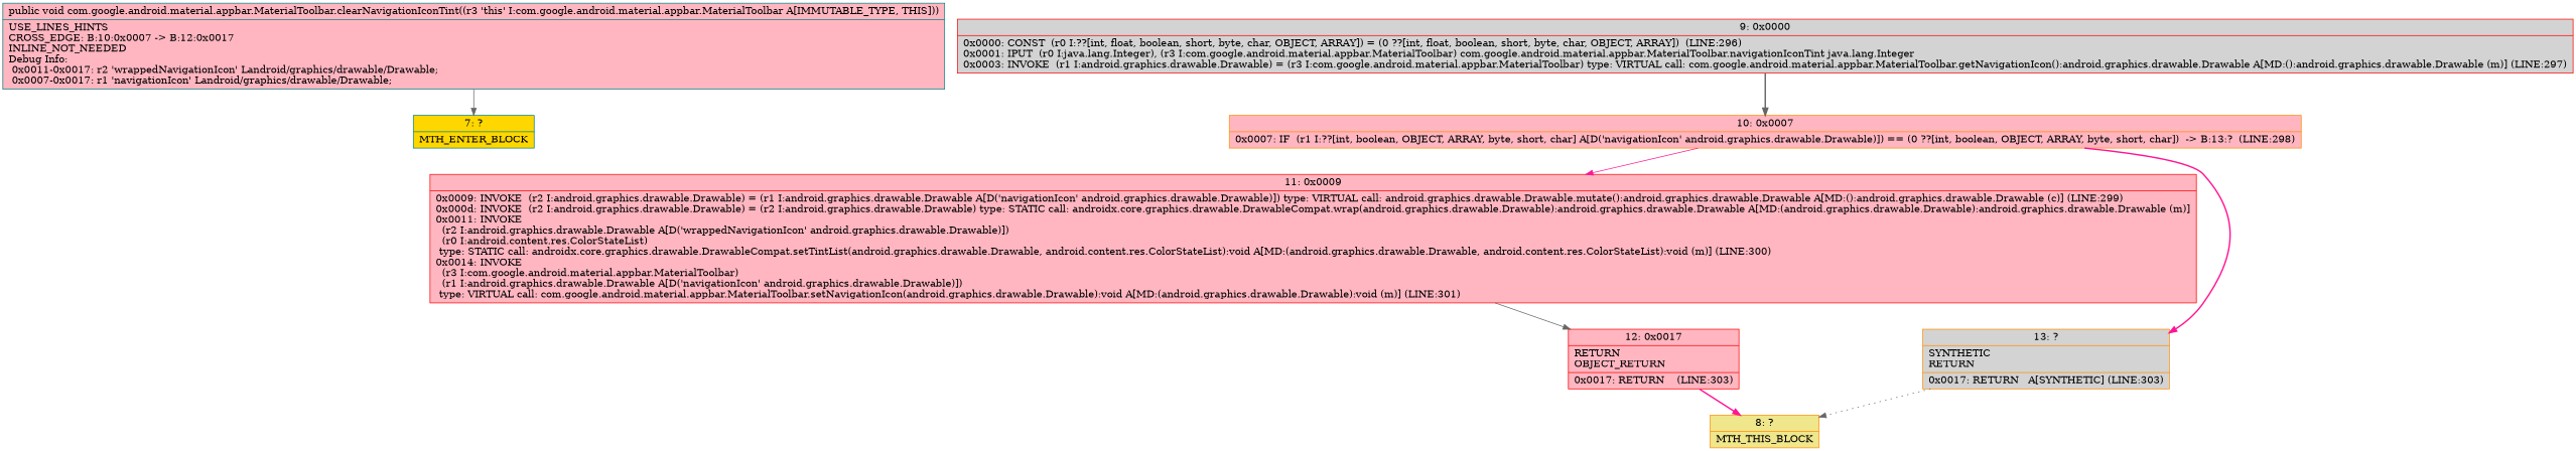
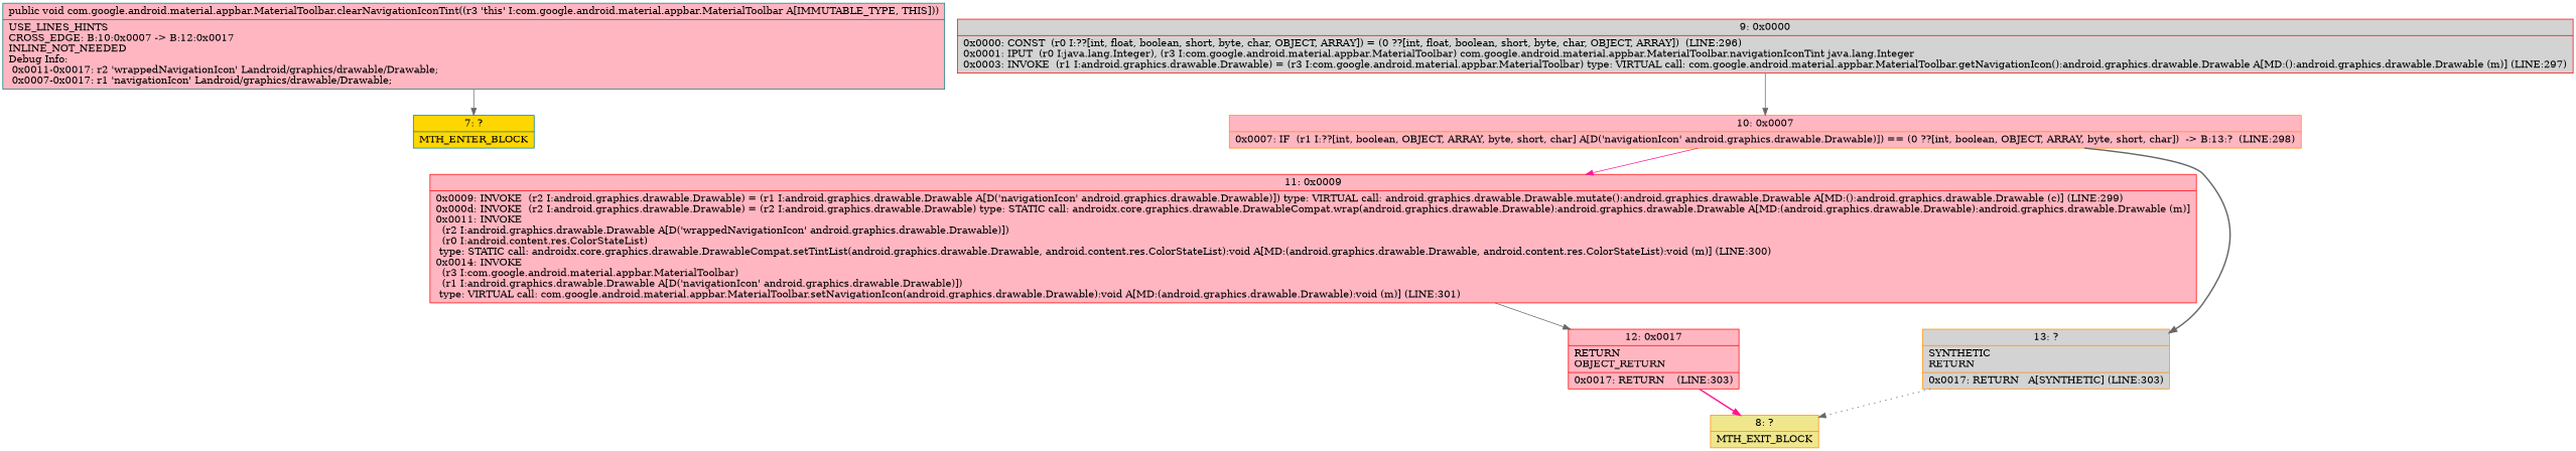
  digraph {
    node [color=red fillcolor=lightpink shape=record style=filled]
    edge [color=gray40 style=bold]
    n1 [color=teal fillcolor=gold label="{7\:\ ?|MTH_ENTER_BLOCK\l}"]
    n2 [fillcolor=lightgrey label="{9\:\ 0x0000|0x0000: CONST  (r0 I:??[int, float, boolean, short, byte, char, OBJECT, ARRAY]) = (0 ??[int, float, boolean, short, byte, char, OBJECT, ARRAY])  (LINE:296)\l0x0001: IPUT  (r0 I:java.lang.Integer), (r3 I:com.google.android.material.appbar.MaterialToolbar) com.google.android.material.appbar.MaterialToolbar.navigationIconTint java.lang.Integer \l0x0003: INVOKE  (r1 I:android.graphics.drawable.Drawable) = (r3 I:com.google.android.material.appbar.MaterialToolbar) type: VIRTUAL call: com.google.android.material.appbar.MaterialToolbar.getNavigationIcon():android.graphics.drawable.Drawable A[MD:():android.graphics.drawable.Drawable (m)] (LINE:297)\l}"]
    n3 [color=darkorange label="{10\:\ 0x0007|0x0007: IF  (r1 I:??[int, boolean, OBJECT, ARRAY, byte, short, char] A[D('navigationIcon' android.graphics.drawable.Drawable)]) == (0 ??[int, boolean, OBJECT, ARRAY, byte, short, char])  \-\> B:13:?  (LINE:298)\l}"]
    n4 [label="{11\:\ 0x0009|0x0009: INVOKE  (r2 I:android.graphics.drawable.Drawable) = (r1 I:android.graphics.drawable.Drawable A[D('navigationIcon' android.graphics.drawable.Drawable)]) type: VIRTUAL call: android.graphics.drawable.Drawable.mutate():android.graphics.drawable.Drawable A[MD:():android.graphics.drawable.Drawable (c)] (LINE:299)\l0x000d: INVOKE  (r2 I:android.graphics.drawable.Drawable) = (r2 I:android.graphics.drawable.Drawable) type: STATIC call: androidx.core.graphics.drawable.DrawableCompat.wrap(android.graphics.drawable.Drawable):android.graphics.drawable.Drawable A[MD:(android.graphics.drawable.Drawable):android.graphics.drawable.Drawable (m)]\l0x0011: INVOKE  \l  (r2 I:android.graphics.drawable.Drawable A[D('wrappedNavigationIcon' android.graphics.drawable.Drawable)])\l  (r0 I:android.content.res.ColorStateList)\l type: STATIC call: androidx.core.graphics.drawable.DrawableCompat.setTintList(android.graphics.drawable.Drawable, android.content.res.ColorStateList):void A[MD:(android.graphics.drawable.Drawable, android.content.res.ColorStateList):void (m)] (LINE:300)\l0x0014: INVOKE  \l  (r3 I:com.google.android.material.appbar.MaterialToolbar)\l  (r1 I:android.graphics.drawable.Drawable A[D('navigationIcon' android.graphics.drawable.Drawable)])\l type: VIRTUAL call: com.google.android.material.appbar.MaterialToolbar.setNavigationIcon(android.graphics.drawable.Drawable):void A[MD:(android.graphics.drawable.Drawable):void (m)] (LINE:301)\l}"]
    n5 [color=darkorange fillcolor=lightgrey label="{13\:\ ?|SYNTHETIC\lRETURN\l|0x0017: RETURN   A[SYNTHETIC] (LINE:303)\l}"]
    n6 [label="{12\:\ 0x0017|RETURN\lOBJECT_RETURN\l|0x0017: RETURN    (LINE:303)\l}"]
-   n7 [color=darkorange fillcolor=khaki label="{8\:\ ?|MTH_THIS_BLOCK\l}"]
+   n7 [color=darkorange fillcolor=khaki label="{8\:\ ?|MTH_EXIT_BLOCK\l}"]
    n8 [color=teal label="{public void com.google.android.material.appbar.MaterialToolbar.clearNavigationIconTint((r3 'this' I:com.google.android.material.appbar.MaterialToolbar A[IMMUTABLE_TYPE, THIS]))  | USE_LINES_HINTS\lCROSS_EDGE: B:10:0x0007 \-\> B:12:0x0017\lINLINE_NOT_NEEDED\lDebug Info:\l  0x0011\-0x0017: r2 'wrappedNavigationIcon' Landroid\/graphics\/drawable\/Drawable;\l  0x0007\-0x0017: r1 'navigationIcon' Landroid\/graphics\/drawable\/Drawable;\l}"]
-   n2 -> n3
+   n2 -> n3 [style=solid]
    n3 -> n4 [color=deeppink style=solid]
-   n3 -> n5 [color=deeppink]
+   n3 -> n5
    n4 -> n6 [style=solid]
    n5 -> n7 [style=dotted]
    n6 -> n7 [color=deeppink]
    n8 -> n1 [style=solid]
  }
